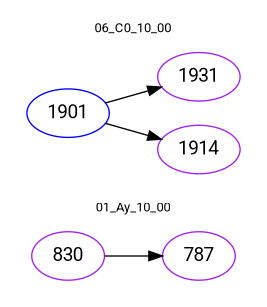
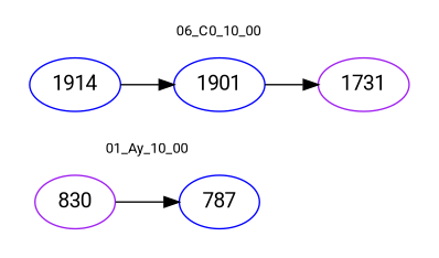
  digraph {
    fontname=Roboto
    rankdir=LR
    node [color=blue fontname=Roboto]
    edge [color=black fontname=Roboto]
    n1 [color=purple label=830]
-   n2 [color=purple label=787]
-   n3 [color=purple label=1914]
+   n2 [label=787]
+   n3 [label=1914]
    n4 [label=1901]
-   n5 [color=purple label=1931]
+   n5 [color=purple label=1731]
    subgraph cluster_1 {
      color=white
      fontsize=10
      label="01_Ay_10_00"
      n1
      n2
    }
    subgraph cluster_2 {
      color=white
      fontsize=10
      label="06_C0_10_00"
      n3
      n4
      n5
    }
    n1 -> n2
-   n4 -> n3
+   n3 -> n4
    n4 -> n5
  }
